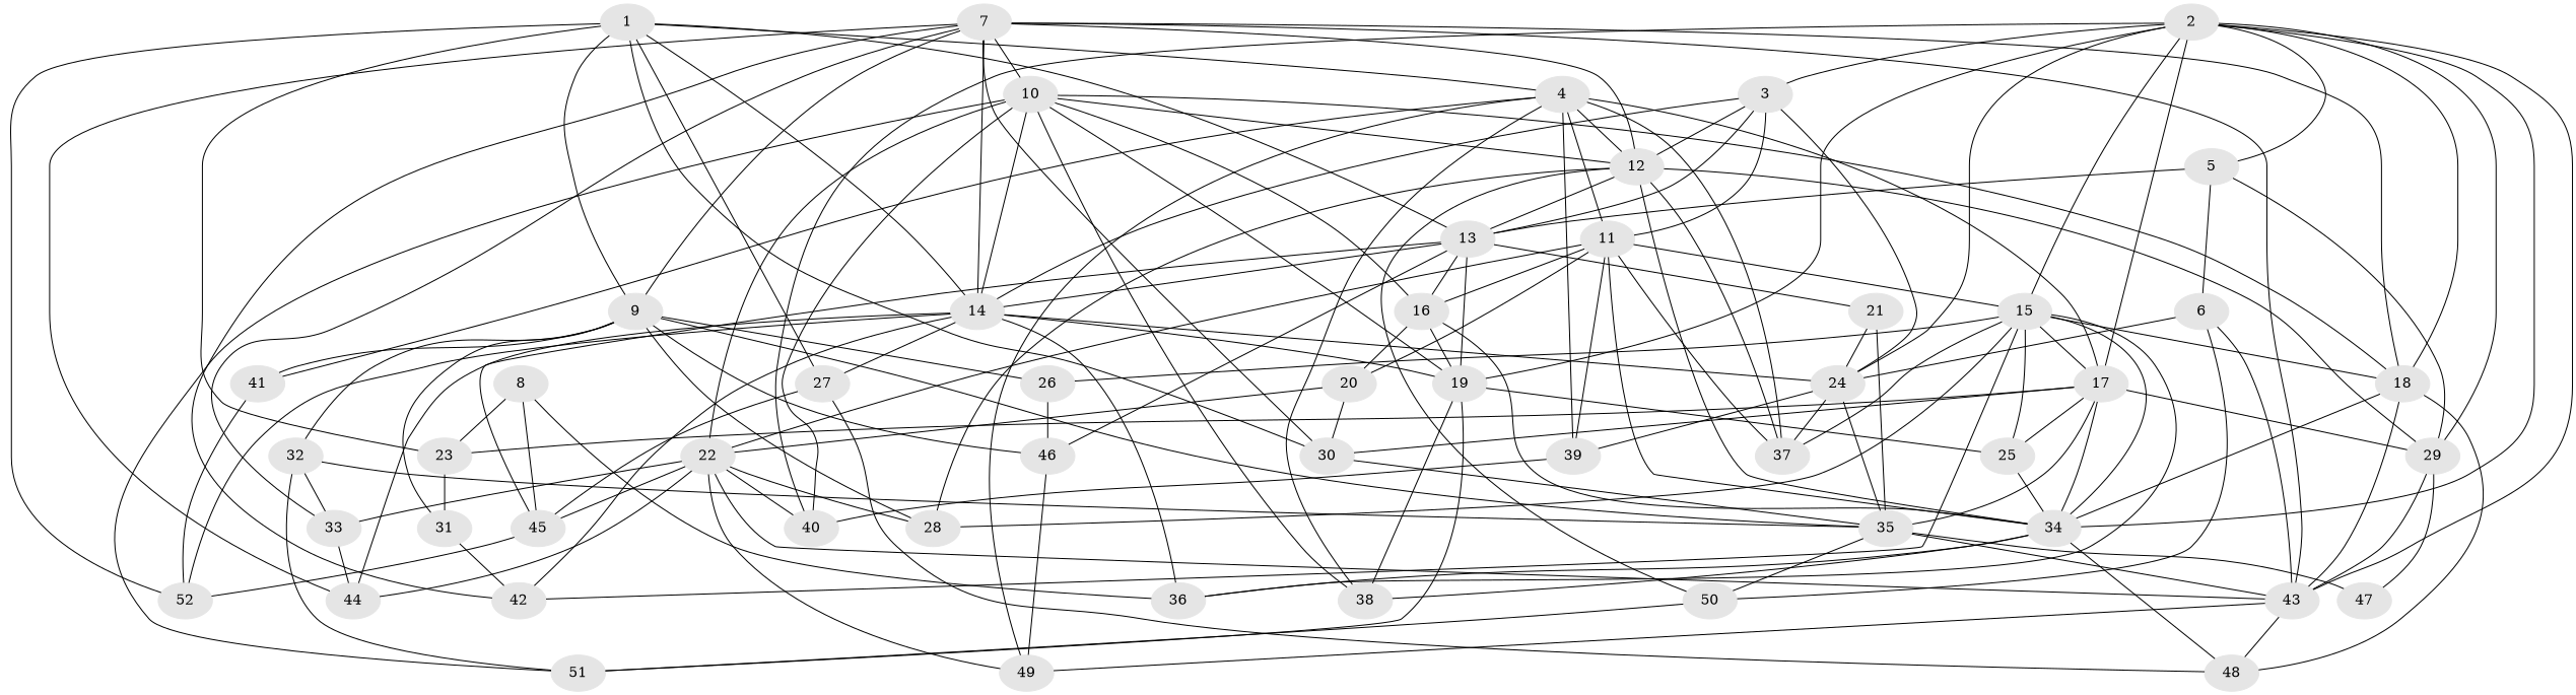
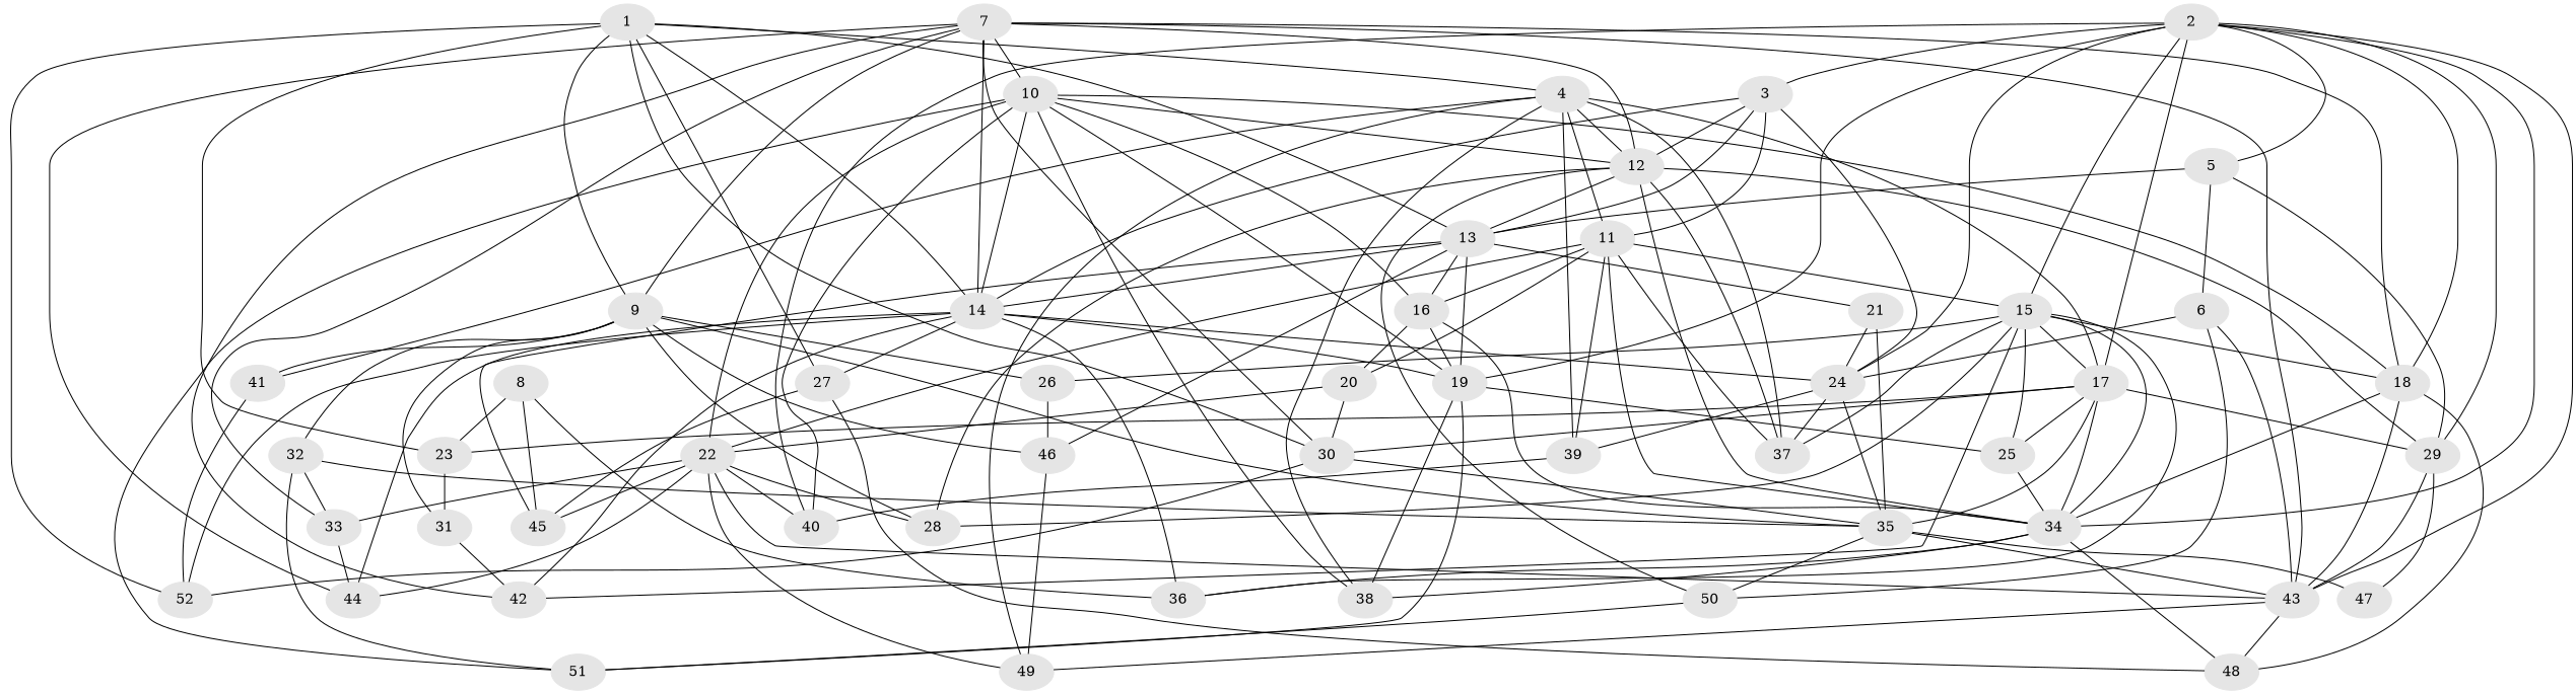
  graph {
    node [color=gray90 style=filled]
    edge [weight=1.0]
    1
    4
    9
    13
    14
    23
    27
    30
    52
    17
    11
    12
    37
    38
    39
    41
    49
    8
    36
    45
    26
    28
    31
    32
    35
    46
    19
    16
    21
    24
    42
    44
    48
    2
    3
    5
    15
    18
    29
    34
    40
    43
    6
    25
    51
    47
    22
    20
    50
    7
    10
    33
    1 -- 4
    1 -- 9
    1 -- 13 [weight=2.0]
    1 -- 14
    1 -- 23
    1 -- 27
    1 -- 30
    1 -- 52
    4 -- 17
    4 -- 11 [weight=2.0]
    4 -- 12 [weight=2.0]
    4 -- 37
    4 -- 38
    4 -- 39
    4 -- 41 [weight=2.0]
    4 -- 49
    9 -- 41
    9 -- 26
    9 -- 28
    9 -- 31 [weight=2.0]
    9 -- 32
    9 -- 35
    9 -- 46
    13 -- 14
    13 -- 45
    13 -- 46
    13 -- 19 [weight=2.0]
    13 -- 16
    13 -- 21
    14 -- 27
    14 -- 52
    14 -- 36
    14 -- 19
    14 -- 24
    14 -- 42
    14 -- 44
    23 -- 31
    27 -- 45
    27 -- 48
-   45 -- 52
+   30 -- 52
    30 -- 35
    17 -- 23
    17 -- 30
    17 -- 35
    17 -- 29
    17 -- 34 [weight=2.0]
    17 -- 25
    11 -- 37 [weight=2.0]
    11 -- 39
    11 -- 16
    11 -- 15
    11 -- 34
    11 -- 22
    11 -- 20
    12 -- 13
    12 -- 37
    12 -- 28
    12 -- 29
    12 -- 34
    12 -- 50
    39 -- 40
    41 -- 52
    8 -- 23
    8 -- 36
    8 -- 45
    26 -- 46
    31 -- 42
    32 -- 35
    32 -- 51
    32 -- 33
    35 -- 43
    35 -- 47 [weight=2.0]
    35 -- 50
    46 -- 49
    19 -- 38
    19 -- 25
    19 -- 51
    16 -- 19
    16 -- 34
    16 -- 20
    21 -- 35
    21 -- 24 [weight=2.0]
    24 -- 37 [weight=3.0]
    24 -- 39
    24 -- 35
    2 -- 17
    2 -- 19 [weight=2.0]
    2 -- 24
    2 -- 3
    2 -- 5
    2 -- 15
    2 -- 18
    2 -- 29
    2 -- 34
    2 -- 40
    2 -- 43
    3 -- 13
    3 -- 14
    3 -- 11 [weight=2.0]
    3 -- 12
    3 -- 24 [weight=2.0]
    5 -- 13
    5 -- 29
    5 -- 6
    15 -- 17
    15 -- 37
    15 -- 36
    15 -- 26 [weight=2.0]
    15 -- 28
    15 -- 42
    15 -- 18
    15 -- 34
    15 -- 25
    18 -- 48
    18 -- 34
    18 -- 43
    29 -- 43
    29 -- 47
    34 -- 38
    34 -- 36
    34 -- 48
    43 -- 49
    43 -- 48
    6 -- 24
    6 -- 43
    6 -- 50
    25 -- 34
    22 -- 49
    22 -- 45
    22 -- 28
    22 -- 44
    22 -- 40
    22 -- 43
    22 -- 33
    20 -- 30
    20 -- 22
    50 -- 51
    7 -- 9
    7 -- 14
    7 -- 30
    7 -- 12
    7 -- 42
    7 -- 44
    7 -- 18
    7 -- 43 [weight=2.0]
    7 -- 10 [weight=2.0]
    7 -- 33
    10 -- 14
    10 -- 12 [weight=2.0]
    10 -- 38
    10 -- 19
    10 -- 16
    10 -- 18
    10 -- 40
    10 -- 51
    10 -- 22
    33 -- 44
  }
